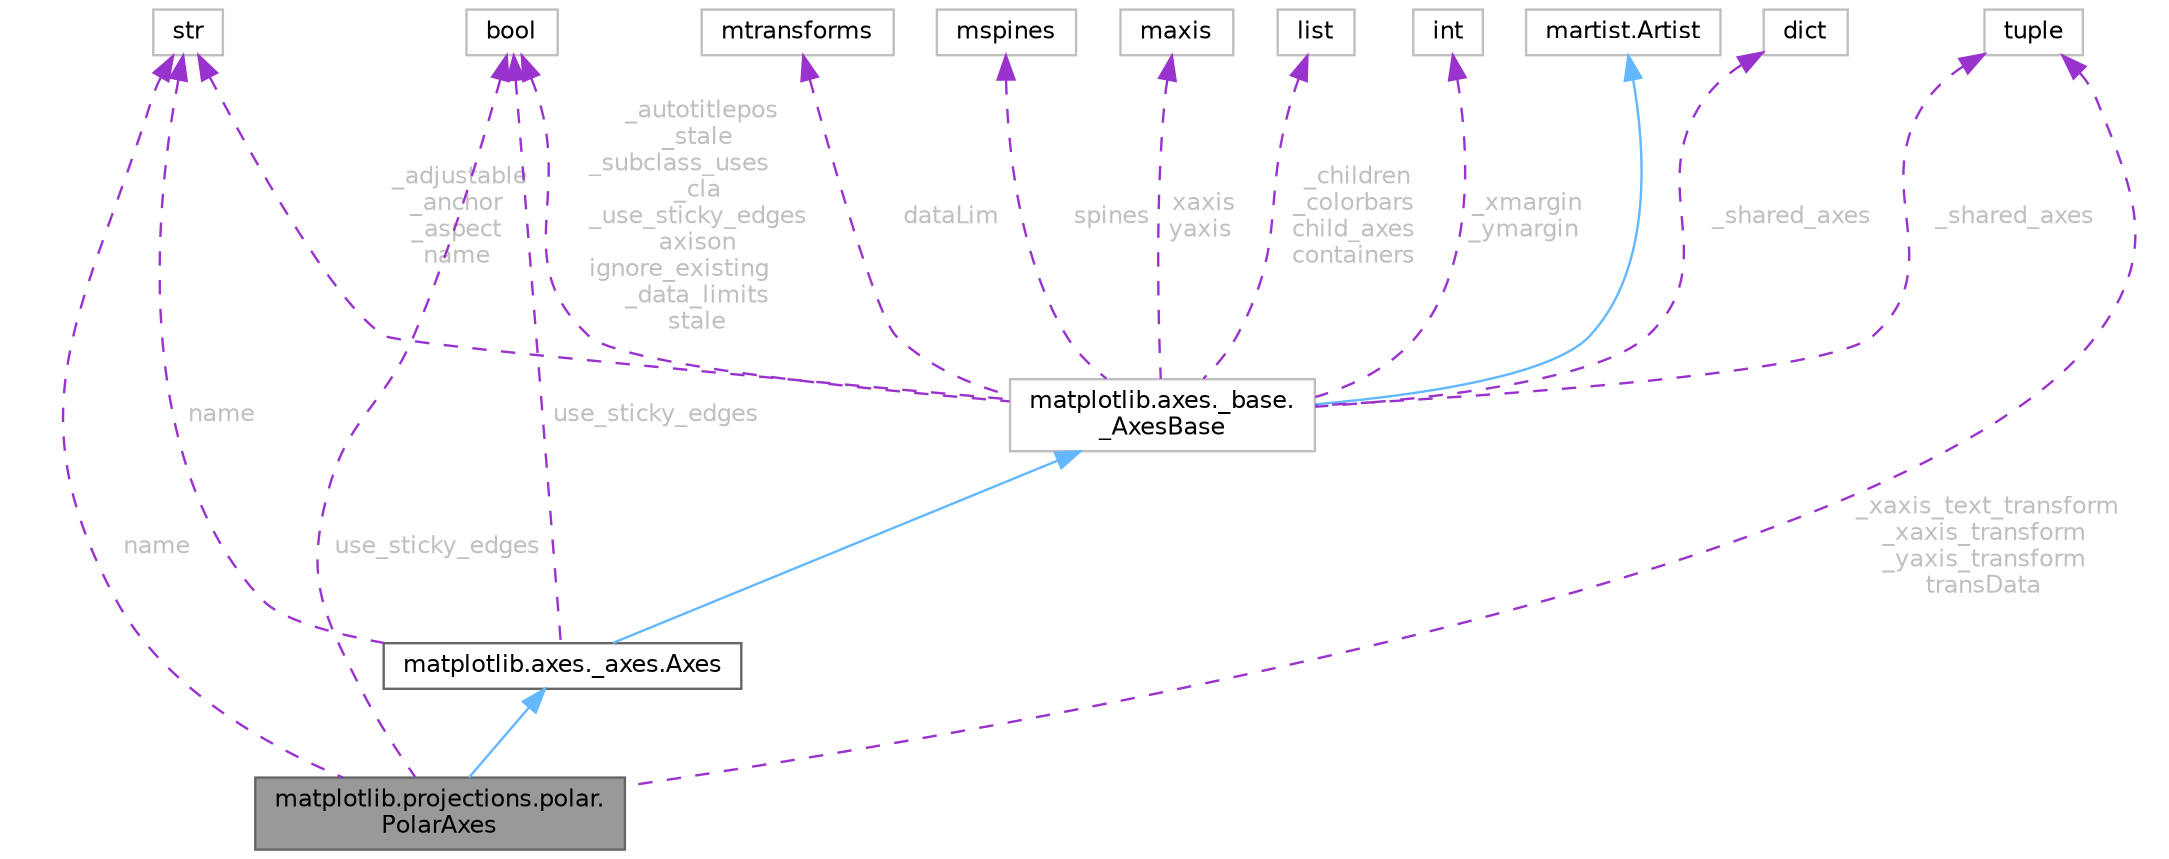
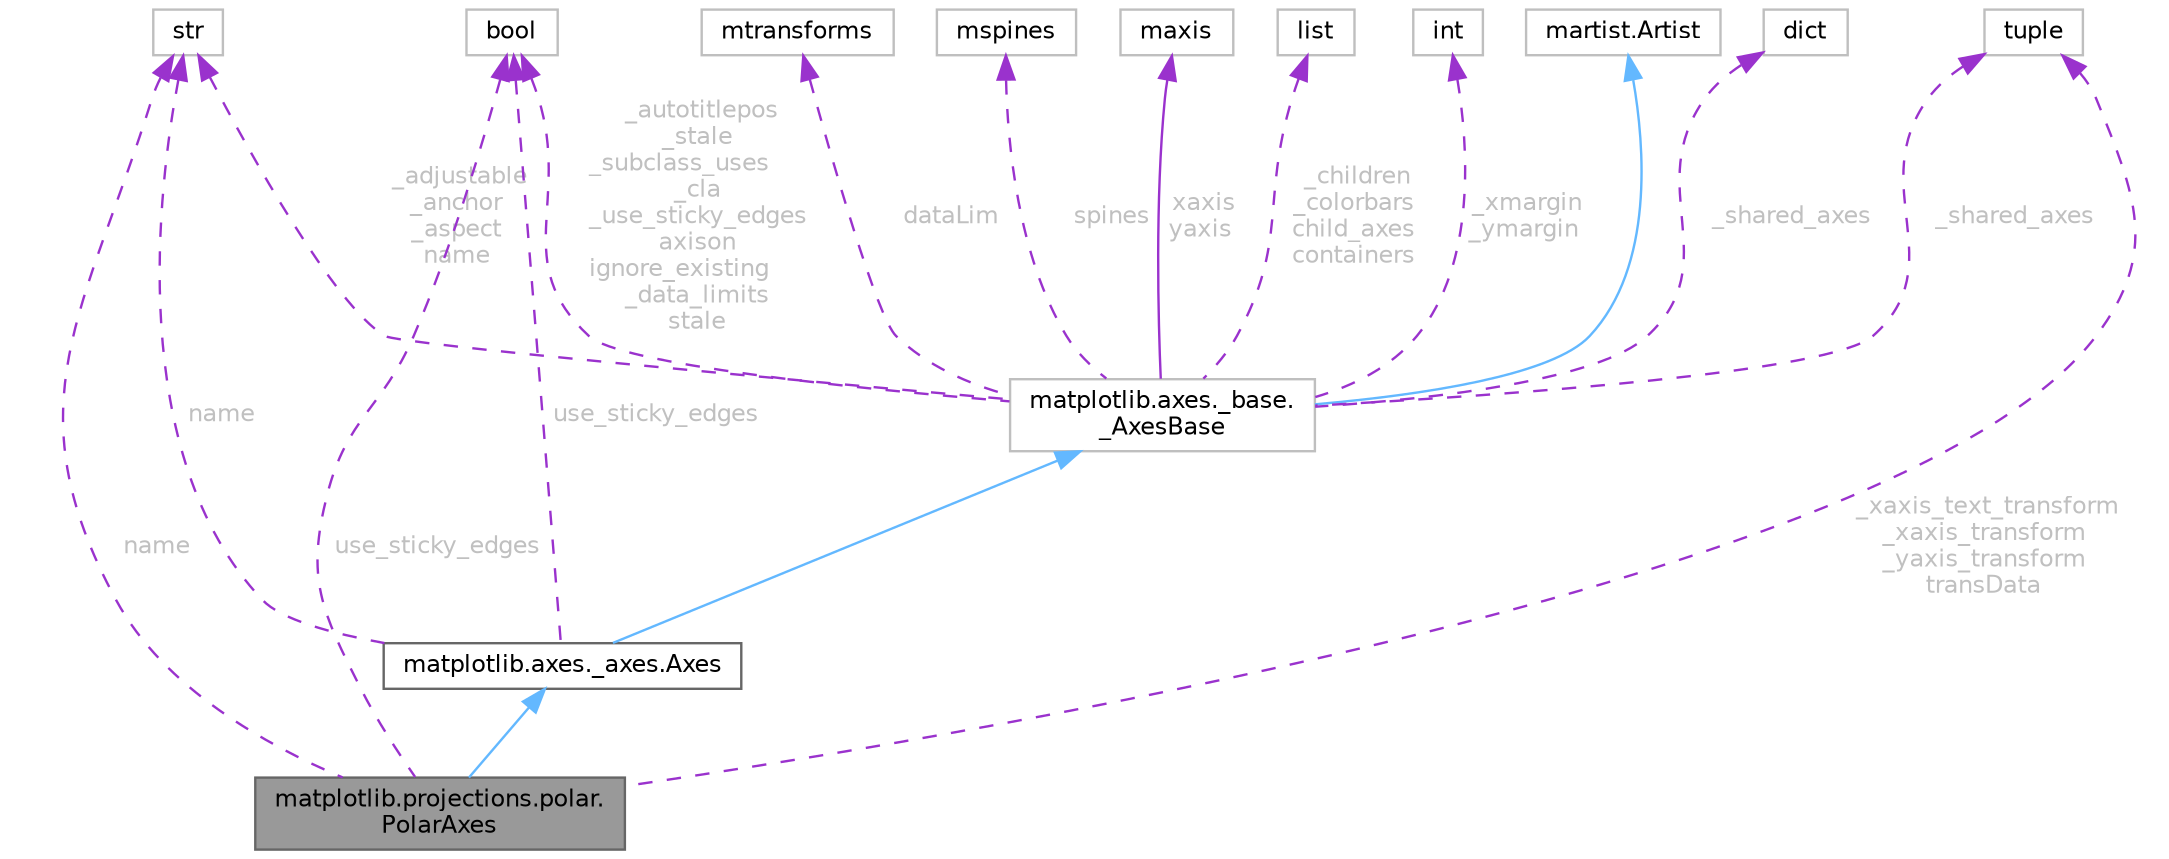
  digraph {
    node [color=grey75 fillcolor=white fontname=Helvetica fontsize=10 shape=box style=filled]
    edge [color=darkorchid3 dir=back fontname=Helvetica fontsize=10 labelfontname=Helvetica labelfontsize=10 style=dashed fontcolor=grey]
    n1 [color=gray40 fillcolor=grey60 fontcolor=black height=0.2 label="matplotlib.projections.polar.\lPolarAxes" width=0.4]
    n2 [color=gray40 height=0.2 label="matplotlib.axes._axes.Axes" width=0.4]
    n3 [height=0.2 label="matplotlib.axes._base.\l_AxesBase" width=0.4]
    n4 [height=0.2 label="martist.Artist" width=0.4]
    n5 [height=0.2 label=str width=0.4]
    n6 [height=0.2 label=tuple width=0.4]
    n7 [height=0.2 label=dict width=0.4]
    n8 [height=0.2 label=bool width=0.4]
    n9 [height=0.2 label=mtransforms width=0.4]
    n10 [height=0.2 label=mspines width=0.4]
    n11 [height=0.2 label=maxis width=0.4]
    n12 [height=0.2 label=list width=0.4]
    n13 [height=0.2 label=int width=0.4]
    n2 -> n1 [color=steelblue1 style=solid fontcolor=""]
    n3 -> n2 [color=steelblue1 style=solid fontcolor=""]
    n4 -> n3 [color=steelblue1 style=solid fontcolor=""]
    n5 -> n1 [label=" name"]
    n5 -> n2 [label=" name"]
    n5 -> n3 [label=" _adjustable\n_anchor\n_aspect\nname"]
    n6 -> n1 [label=" _xaxis_text_transform\n_xaxis_transform\n_yaxis_transform\ntransData"]
    n6 -> n3 [label=" _shared_axes"]
    n7 -> n3 [label=" _shared_axes"]
    n8 -> n1 [label=" use_sticky_edges"]
    n8 -> n2 [label=" use_sticky_edges"]
    n8 -> n3 [label=" _autotitlepos\n_stale\n_subclass_uses\l_cla\n_use_sticky_edges\naxison\nignore_existing\l_data_limits\nstale"]
    n9 -> n3 [label=" dataLim"]
    n10 -> n3 [label=" spines"]
-   n11 -> n3 [label=" xaxis\nyaxis"]
+   n11 -> n3 [label=" xaxis\nyaxis" style=solid]
    n12 -> n3 [label=" _children\n_colorbars\nchild_axes\ncontainers"]
    n13 -> n3 [label=" _xmargin\n_ymargin"]
  }
